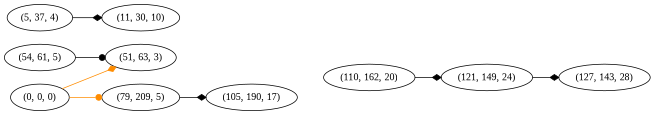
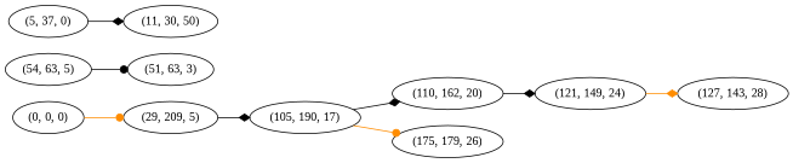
  digraph {
    fontname="Liberation Serif"
    rankdir=LR
    node [fontname="Liberation Serif"]
    edge [arrowhead=diamond color=black fontname="Liberation Serif"]
    "(0, 0, 0)"
    "(51, 63, 3)"
-   "(79, 209, 5)"
-   "(5, 37, 4)"
-   "(11, 30, 10)"
+   "(79, 209, 5)" [label="(29, 209, 5)"]
+   "(5, 37, 4)" [label="(5, 37, 0)"]
+   "(11, 30, 10)" [label="(11, 30, 50)"]
    "(105, 190, 17)"
-   "(54, 61, 5)"
+   "(54, 61, 5)" [label="(54, 63, 5)"]
    "(110, 162, 20)"
+   "(175, 179, 26)"
    "(121, 149, 24)"
    "(127, 143, 28)"
-   "(0, 0, 0)" -> "(51, 63, 3)" [color=darkorange]
    "(0, 0, 0)" -> "(79, 209, 5)" [arrowhead=dot color=darkorange]
    "(79, 209, 5)" -> "(105, 190, 17)"
    "(5, 37, 4)" -> "(11, 30, 10)"
+   "(105, 190, 17)" -> "(110, 162, 20)"
+   "(105, 190, 17)" -> "(175, 179, 26)" [arrowhead=dot color=darkorange]
    "(54, 61, 5)" -> "(51, 63, 3)" [arrowhead=dot]
    "(110, 162, 20)" -> "(121, 149, 24)"
-   "(121, 149, 24)" -> "(127, 143, 28)"
+   "(121, 149, 24)" -> "(127, 143, 28)" [color=darkorange]
  }
